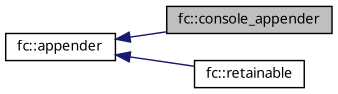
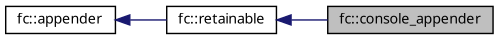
  digraph {
    fontname="Noto Sans"
    rankdir=LR
    node [color=black fillcolor=white fontname="Noto Sans" fontsize=10 shape=record style=filled]
    edge [color=midnightblue dir=back fontname="Noto Sans" fontsize=10 labelfontname=Helvetica labelfontsize=10 style=solid]
    n1 [fillcolor=grey75 fontcolor=black height=0.2 label="fc::console_appender" width=0.4]
    n2 [height=0.2 label="fc::appender" width=0.4]
    n3 [height=0.2 label="fc::retainable" width=0.4]
-   n2 -> n1
+   n3 -> n1
    n2 -> n3
  }
